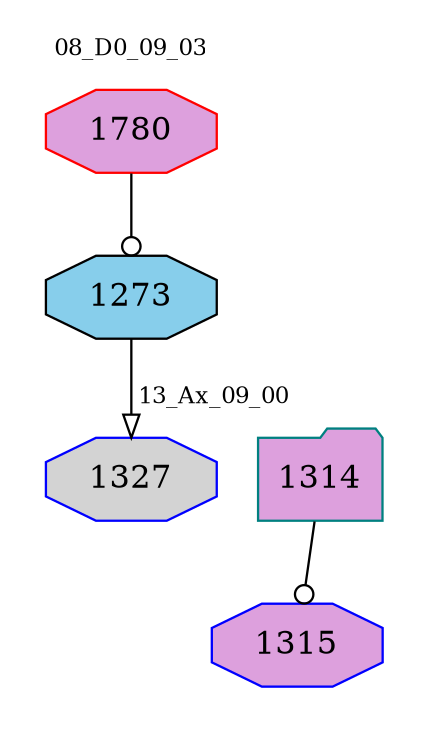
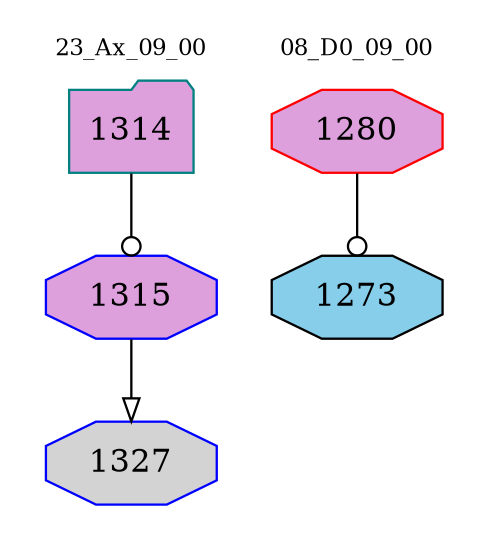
  digraph {
    node [color=blue fillcolor=plum shape=octagon style=filled]
    edge [arrowhead=odot color=black]
    n1 [label=1315]
    n2 [color=teal label=1314 shape=folder]
    n3 [fillcolor=lightgrey label=1327]
-   n4 [color=red label=1780]
+   n4 [color=red label=1280]
    n5 [color=black fillcolor=skyblue label=1273]
    subgraph cluster_1 {
      color=white
      fontsize=10
-     label="13_Ax_09_00"
+     label="23_Ax_09_00"
      n1
      n2
      n3
    }
    subgraph cluster_2 {
      color=white
      fontsize=10
-     label="08_D0_09_03"
+     label="08_D0_09_00"
      n4
      n5
    }
-   n5 -> n3 [arrowhead=onormal]
+   n1 -> n3 [arrowhead=onormal]
    n2 -> n1
    n4 -> n5
  }
